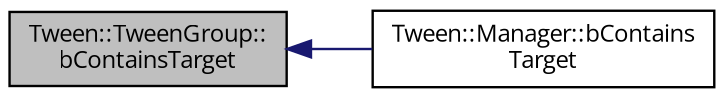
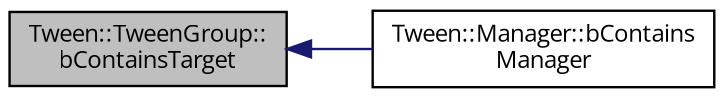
  digraph {
    rankdir=LR
    fontname="Open Sans"
    node [color=black fontname="Open Sans" fontsize=10 shape=record]
    n1 [fillcolor=grey75 fontcolor=black height=0.2 label="Tween::TweenGroup::\lbContainsTarget" style=filled width=0.4]
-   n2 [height=0.2 label="Tween::Manager::bContains\lTarget" width=0.4]
+   n2 [height=0.2 label="Tween::Manager::bContains\lManager" width=0.4]
    n1 -> n2 [color=midnightblue dir=back fontname="Open Sans" fontsize=10 labelfontname=FreeSans labelfontsize=10 style=solid]
  }
